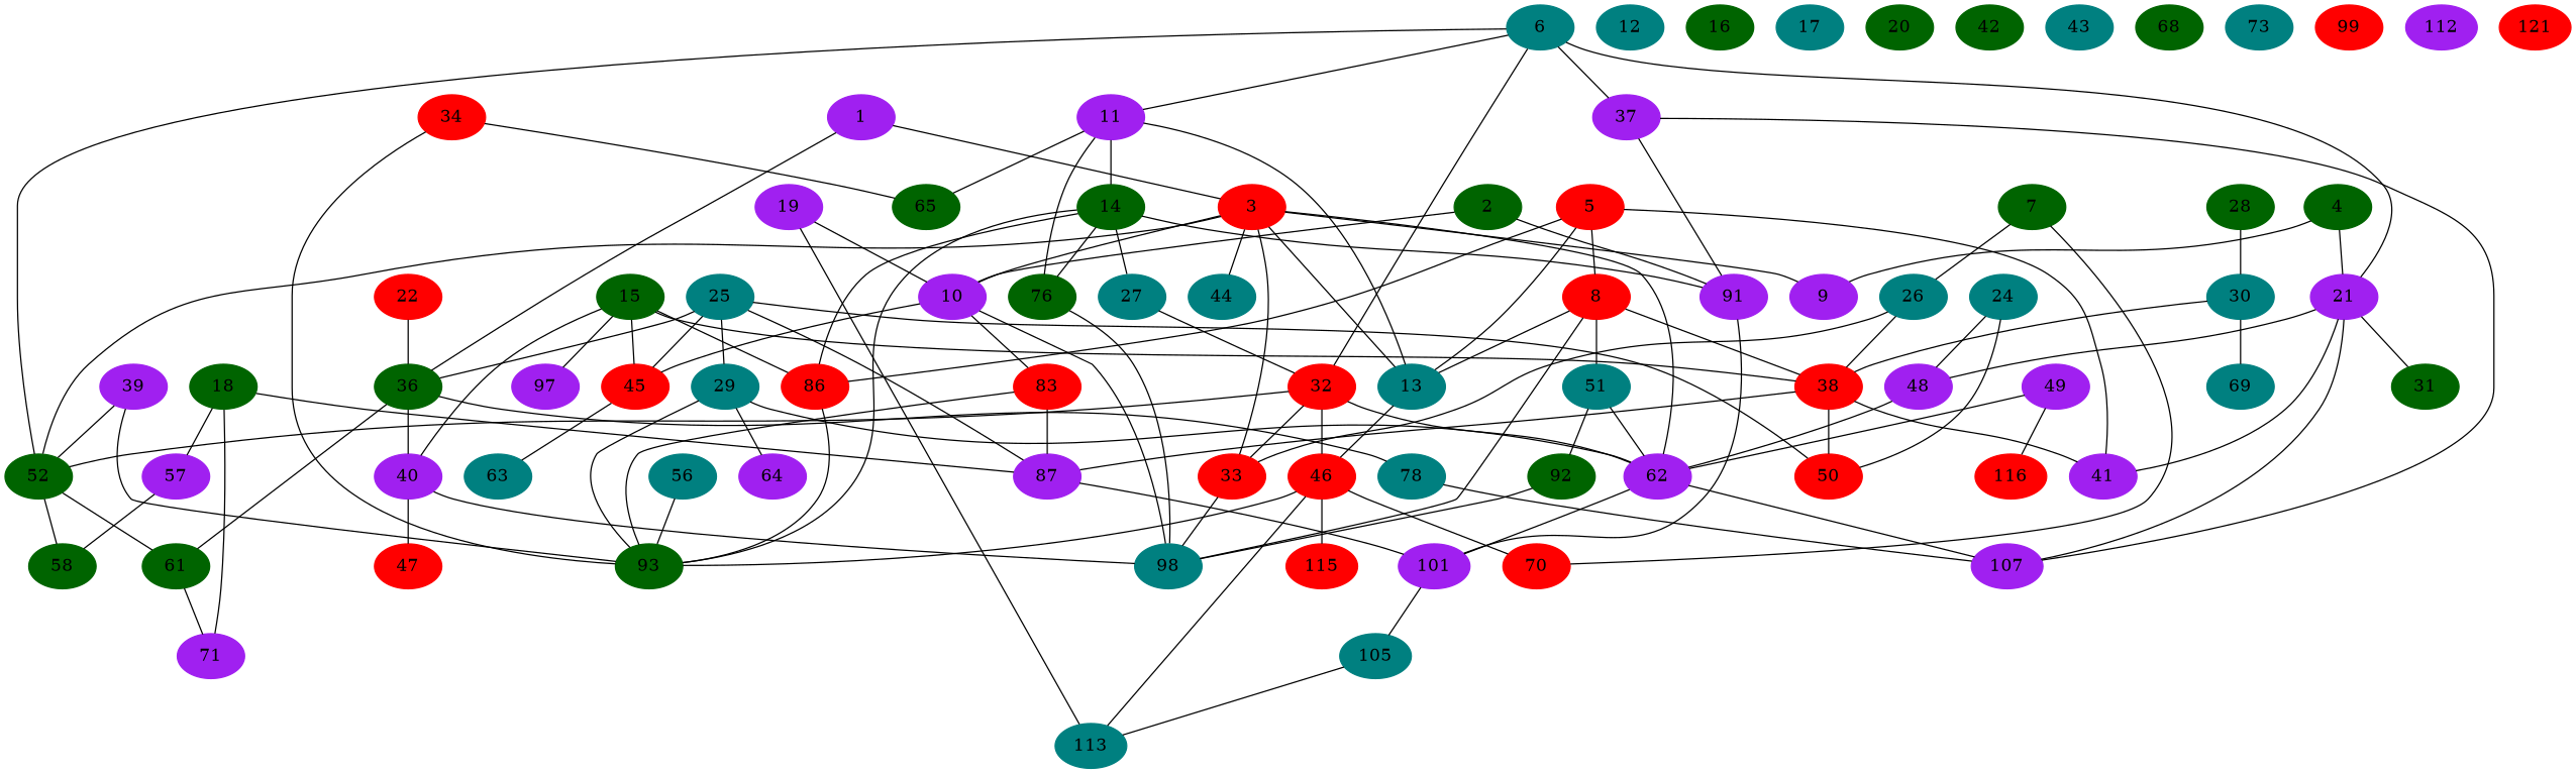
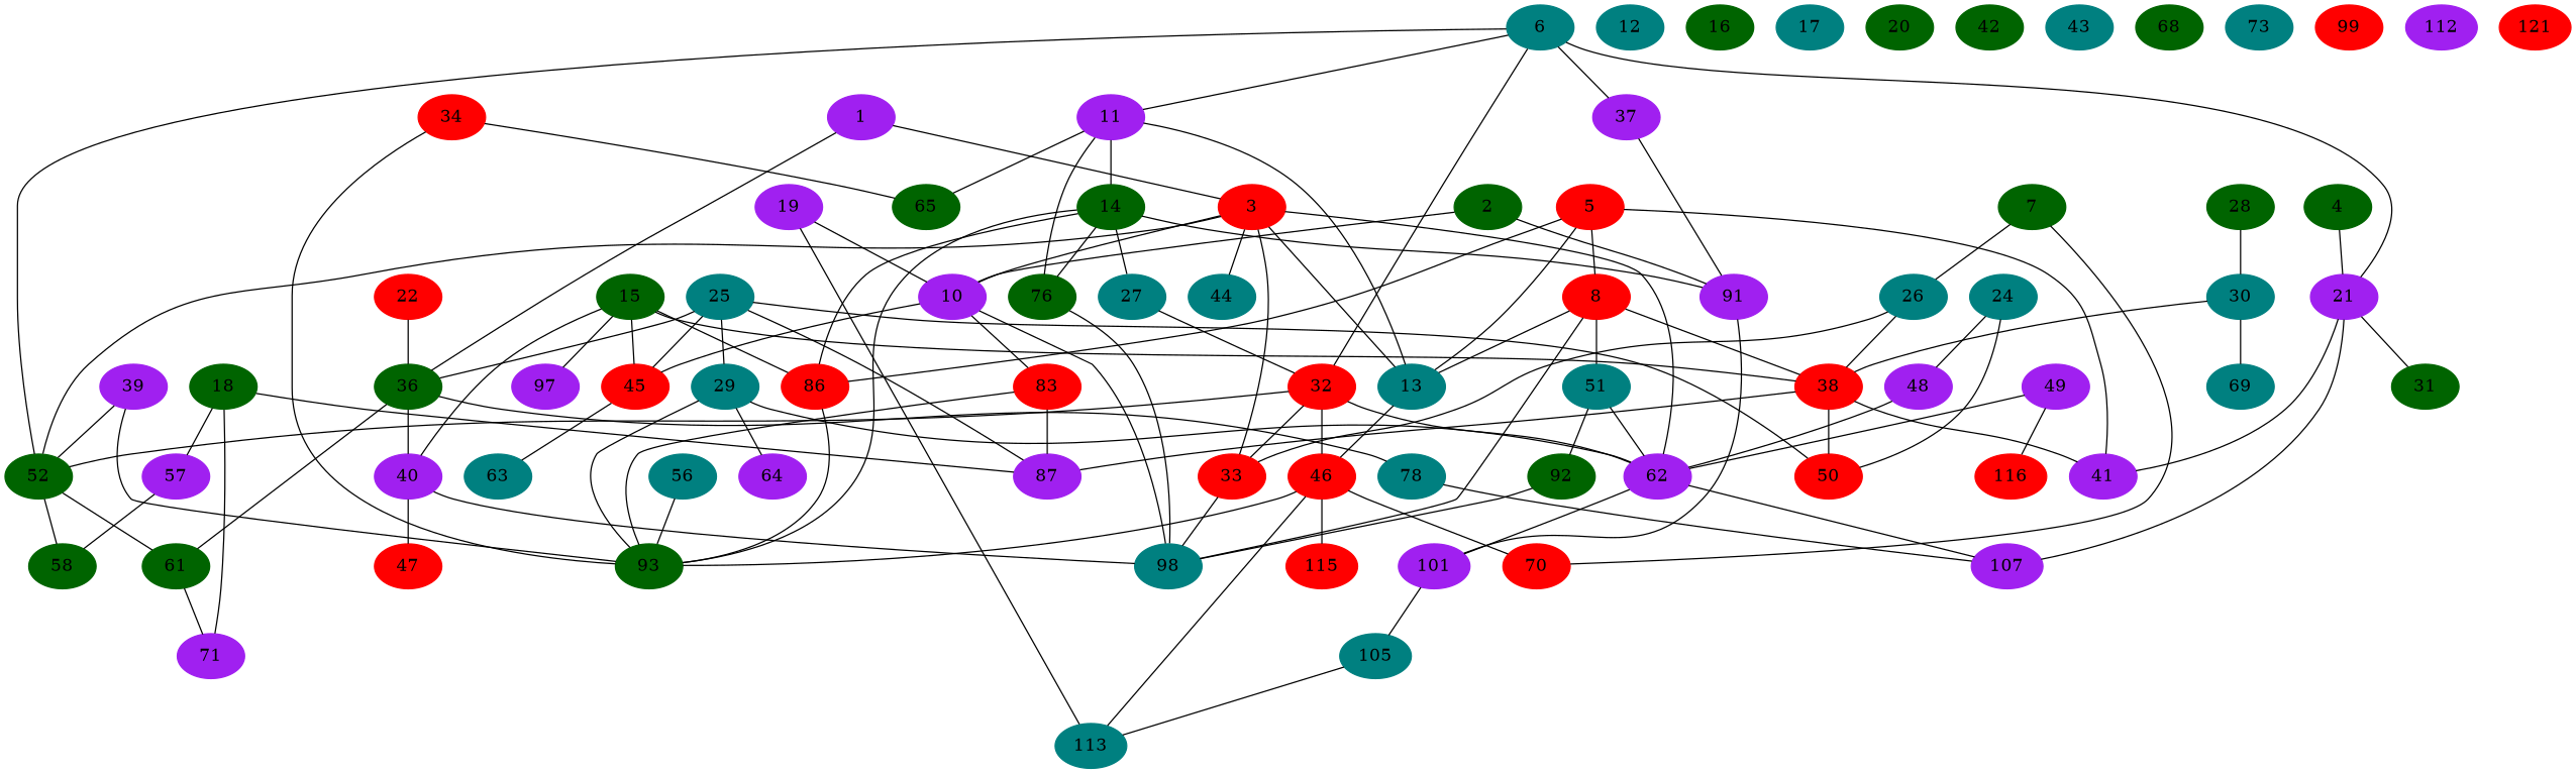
  graph {
    node [color=purple style=filled]
    3 [color=red super="+90"]
    10 [super="+82"]
-   9
    13 [color=teal super="+23"]
    33 [color=red]
    44 [color=teal]
    52 [color=darkgreen super="+54"]
    62 [super="+102"]
    1
    36 [color=darkgreen super="+106"]
    40 [super="+55"]
    61 [color=darkgreen]
    78 [color=teal]
    98 [color=teal super="+100"]
    45 [color=red super="+59"]
    83 [color=red super="+119"]
    2 [color=darkgreen]
    91 [super="+110"]
    101
    46 [color=red super="+94"]
    58 [color=darkgreen]
    107
    4 [color=darkgreen]
    21 [super="+108"]
    41 [super="+96"]
    31 [color=darkgreen]
    48 [super="+95"]
    5 [color=red super="+35"]
    8 [color=red super="+67"]
    86 [color=red super="+104"]
    38 [color=red super="+53"]
    51 [color=teal super="+85"]
    93 [color=darkgreen super="+111"]
    6 [color=teal super="+89"]
    11 [super="+60"]
    32 [color=red super="+114"]
    37 [super="+109"]
    14 [color=darkgreen super="+103"]
    65 [color=darkgreen super="+71"]
    76 [color=darkgreen super="+117"]
    26 [color=teal super="+74"]
    7 [color=darkgreen]
    70 [color=red]
    87 [super="+118"]
    50 [color=red]
    92 [color=darkgreen]
    63 [color=teal]
    27 [color=teal super="+77"]
    12 [color=teal]
    113 [color=teal super="+120"]
    115 [color=red]
    15 [color=darkgreen super="+75"]
    97
    47 [color=red]
    16 [color=darkgreen]
    17 [color=teal]
    18 [color=darkgreen]
    57
    n59 [label=71]
    19
    20 [color=darkgreen]
    22 [color=red]
    24 [color=teal]
    25 [color=teal super="+122"]
    29 [color=teal super="+79"]
    n66 [label=64 super="+88"]
    28 [color=darkgreen super="+64"]
    30 [color=teal]
    69 [color=teal]
    34 [color=red super="+84"]
    39
    42 [color=darkgreen]
    43 [color=teal]
    49 [super="+80"]
    116 [color=red]
    56 [color=teal]
    105 [color=teal]
    68 [color=darkgreen]
    73 [color=teal]
    99 [color=red]
    112
    121 [color=red]
    3 -- 10
-   3 -- 9
    3 -- 13
    3 -- 33
    3 -- 44
    3 -- 52
    3 -- 62
    10 -- 98
    10 -- 45
    10 -- 83
    13 -- 46
    33 -- 98
    52 -- 61
    52 -- 58
    62 -- 101
    62 -- 107
    1 -- 3
    1 -- 36
    36 -- 40
    36 -- 61
    36 -- 78
    40 -- 98
    40 -- 47
    61 -- n59
    78 -- 107
    45 -- 63
    83 -- 93
    83 -- 87
    2 -- 10
    2 -- 91
    91 -- 101
    101 -- 105
    46 -- 93
    46 -- 70
    46 -- 113
    46 -- 115
-   4 -- 9
    4 -- 21
    21 -- 107
    21 -- 41
    21 -- 31
-   21 -- 48
    48 -- 62
    5 -- 13
    5 -- 41
    5 -- 8
    5 -- 86
    8 -- 13
    8 -- 98
    8 -- 38
    8 -- 51
    86 -- 93
    38 -- 41
    38 -- 87
    38 -- 50
    51 -- 62
    51 -- 92
    6 -- 52
    6 -- 21
    6 -- 11
    6 -- 32
    6 -- 37 [weight=2]
    11 -- 13
    11 -- 14
    11 -- 65
    11 -- 76
    32 -- 33
    32 -- 52
    32 -- 62
    32 -- 46
    37 -- 91
-   37 -- 107
    14 -- 91
    14 -- 86
    14 -- 93
    14 -- 76
    14 -- 27
    76 -- 98
    26 -- 33
    26 -- 38
    7 -- 26
    7 -- 70
-   87 -- 101
    92 -- 98
    27 -- 32
    15 -- 40
    15 -- 45
    15 -- 86
    15 -- 38
    15 -- 97
    18 -- 87
    18 -- 57
    18 -- n59
    57 -- 58
    19 -- 10
    19 -- 113 [weight=2]
    22 -- 36
    24 -- 48
    24 -- 50
    25 -- 36
    25 -- 45
    25 -- 87
    25 -- 50
    25 -- 29
    29 -- 62
    29 -- 93
    29 -- n66
    28 -- 30
    30 -- 38
    30 -- 69
    34 -- 93
    34 -- 65
    39 -- 52
    39 -- 93
    49 -- 62
    49 -- 116
    56 -- 93
    105 -- 113
  }
